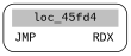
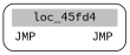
  digraph {
-   n1 [fontname="Courier New" label=<<table border="0" cellborder="0" cellpadding="3"><tr><td align="center" colspan="2" bgcolor="grey">loc_45fd4</td></tr><tr><td align="left">JMP        RDX</td></tr></table>> shape=Mrecord]
+   n1 [fontname="Courier New" label=<<table border="0" cellborder="0" cellpadding="3"><tr><td align="center" colspan="2" bgcolor="grey">loc_45fd4</td></tr><tr><td align="left">JMP        JMP</td></tr></table>> shape=Mrecord]
  }
